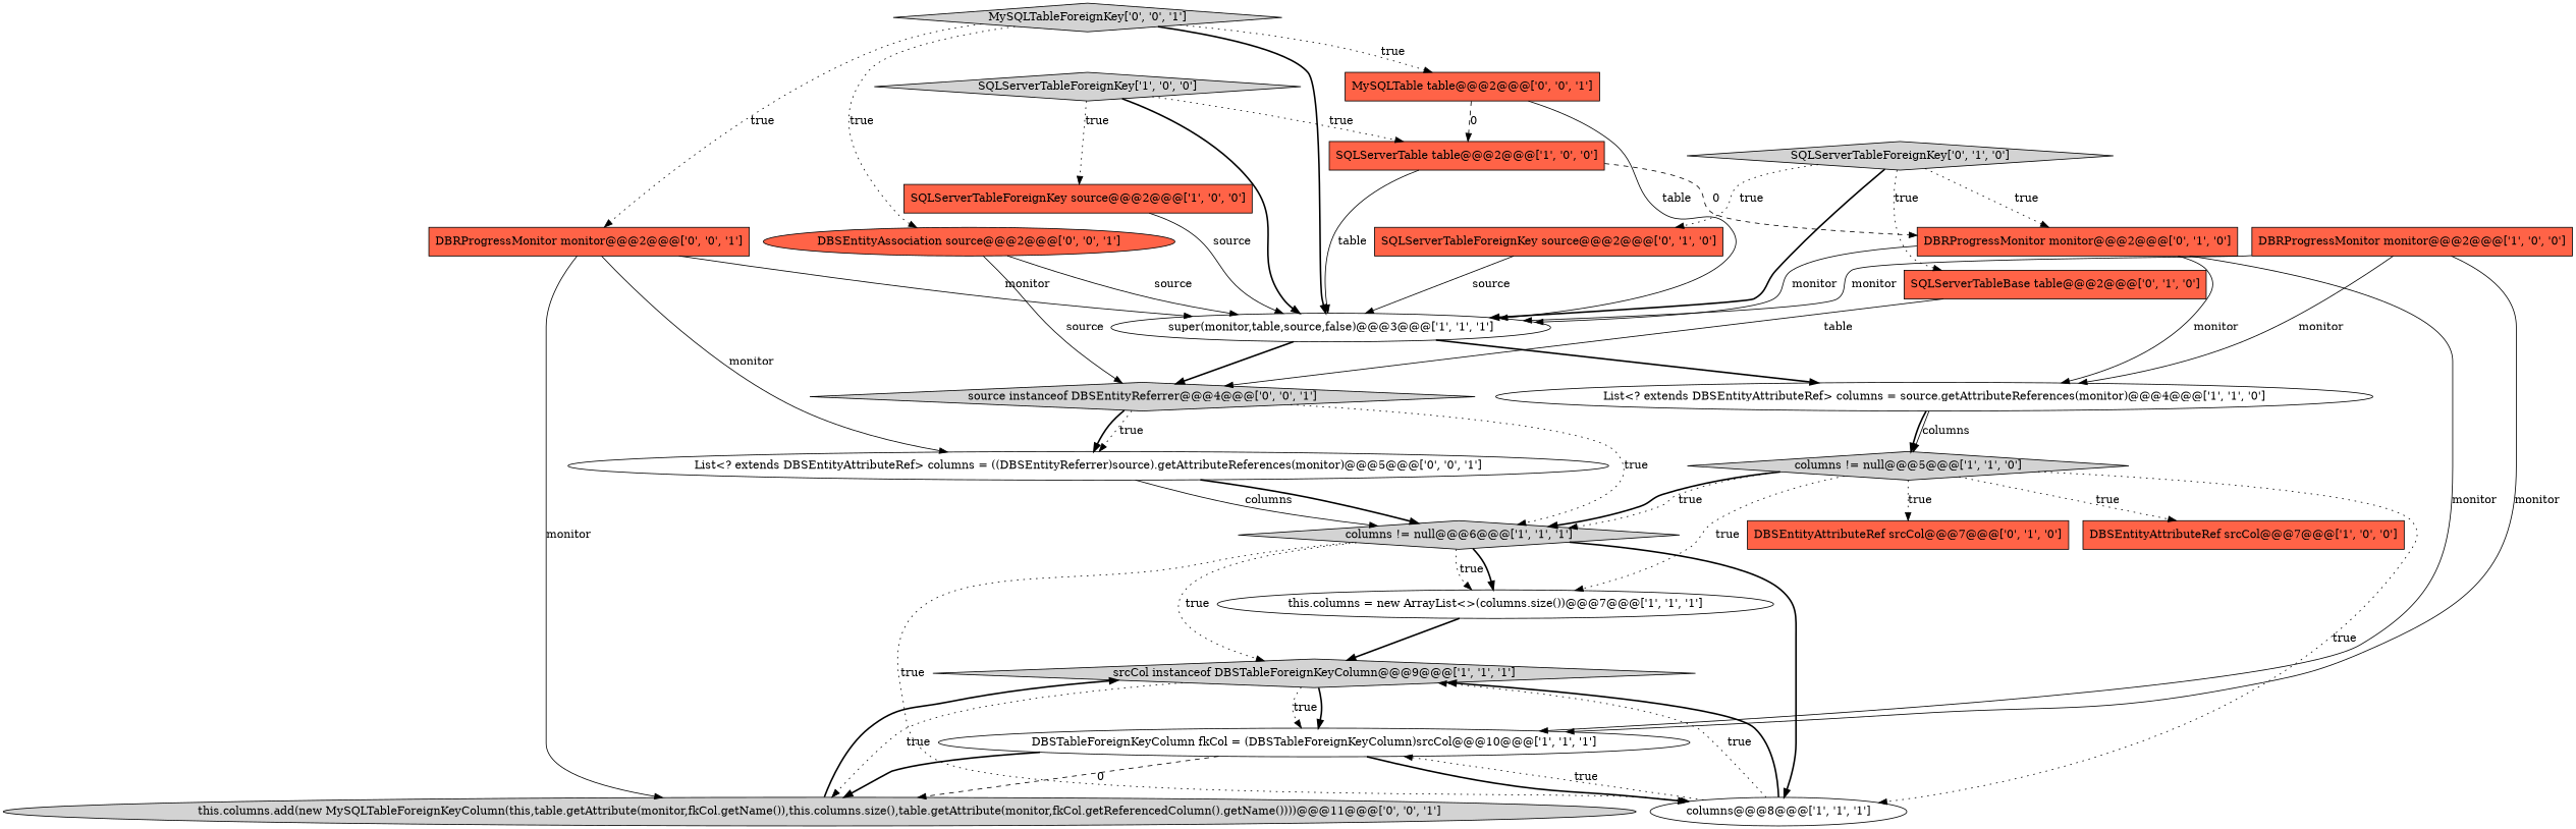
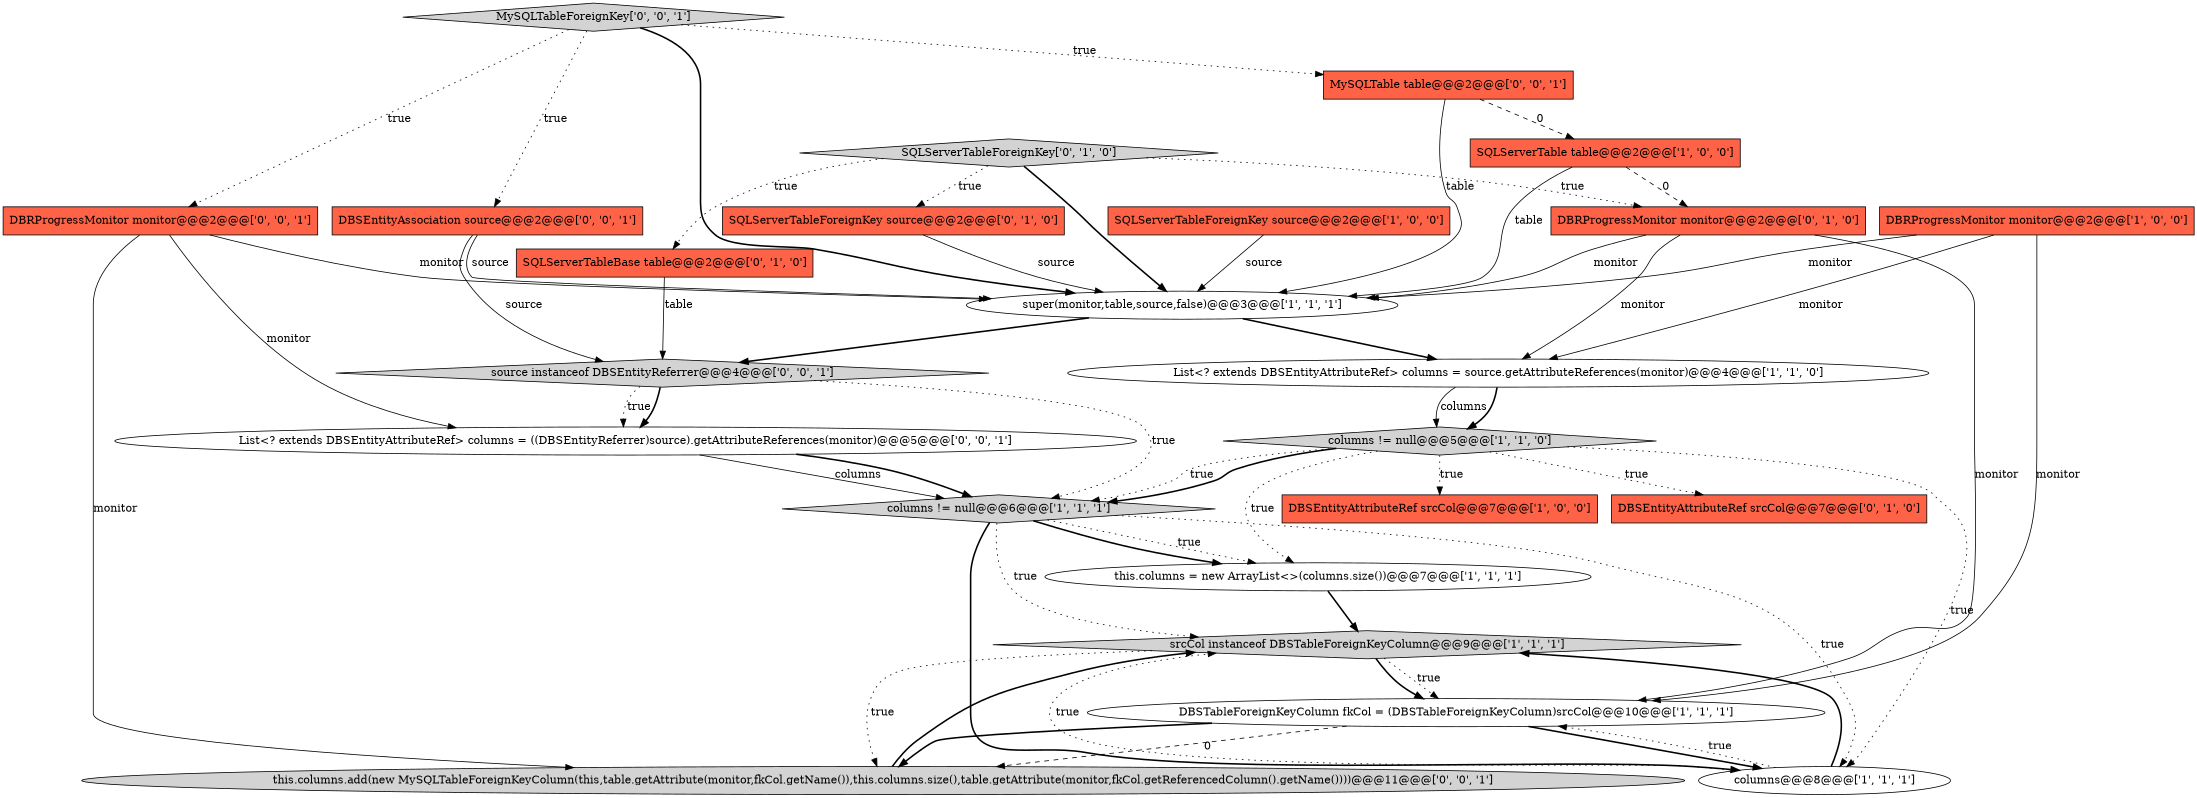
  digraph {
    node [fillcolor=tomato shape=box style=filled]
    edge [style=dotted]
    n1 [label="DBSEntityAttributeRef srcCol@@@7@@@['1', '0', '0']"]
    n2 [label="SQLServerTableForeignKey source@@@2@@@['1', '0', '0']"]
    n3 [fillcolor=white label="super(monitor,table,source,false)@@@3@@@['1', '1', '1']" shape=ellipse]
    n4 [fillcolor=lightgray label="source instanceof DBSEntityReferrer@@@4@@@['0', '0', '1']" shape=diamond]
    n5 [fillcolor=white label="List<? extends DBSEntityAttributeRef> columns = source.getAttributeReferences(monitor)@@@4@@@['1', '1', '0']" shape=ellipse]
    n6 [fillcolor=white label="this.columns = new ArrayList<>(columns.size())@@@7@@@['1', '1', '1']" shape=ellipse]
    n7 [fillcolor=lightgray label="srcCol instanceof DBSTableForeignKeyColumn@@@9@@@['1', '1', '1']" shape=diamond]
    n8 [fillcolor=lightgray label="this.columns.add(new MySQLTableForeignKeyColumn(this,table.getAttribute(monitor,fkCol.getName()),this.columns.size(),table.getAttribute(monitor,fkCol.getReferencedColumn().getName())))@@@11@@@['0', '0', '1']" shape=ellipse]
    n9 [fillcolor=white label="DBSTableForeignKeyColumn fkCol = (DBSTableForeignKeyColumn)srcCol@@@10@@@['1', '1', '1']" shape=ellipse]
    n10 [fillcolor=lightgray label="columns != null@@@6@@@['1', '1', '1']" shape=diamond]
    n11 [fillcolor=white label="List<? extends DBSEntityAttributeRef> columns = ((DBSEntityReferrer)source).getAttributeReferences(monitor)@@@5@@@['0', '0', '1']" shape=ellipse]
    n12 [fillcolor=white label="columns@@@8@@@['1', '1', '1']" shape=ellipse]
-   n13 [label="DBSEntityAssociation source@@@2@@@['0', '0', '1']" shape=ellipse]
-   n14 [fillcolor=lightgray label="SQLServerTableForeignKey['1', '0', '0']" shape=diamond]
+   n13 [label="DBSEntityAssociation source@@@2@@@['0', '0', '1']"]
    n15 [label="SQLServerTable table@@@2@@@['1', '0', '0']"]
    n16 [label="DBRProgressMonitor monitor@@@2@@@['1', '0', '0']"]
    n17 [label="DBRProgressMonitor monitor@@@2@@@['0', '1', '0']"]
    n18 [fillcolor=lightgray label="columns != null@@@5@@@['1', '1', '0']" shape=diamond]
    n19 [label="DBSEntityAttributeRef srcCol@@@7@@@['0', '1', '0']"]
    n20 [label="MySQLTable table@@@2@@@['0', '0', '1']"]
    n21 [label="DBRProgressMonitor monitor@@@2@@@['0', '0', '1']"]
    n22 [label="SQLServerTableBase table@@@2@@@['0', '1', '0']"]
    n23 [fillcolor=lightgray label="SQLServerTableForeignKey['0', '1', '0']" shape=diamond]
    n24 [label="SQLServerTableForeignKey source@@@2@@@['0', '1', '0']"]
    n25 [fillcolor=lightgray label="MySQLTableForeignKey['0', '0', '1']" shape=diamond]
    n2 -> n3 [label=source style=solid]
    n3 -> n4 [style=bold]
    n3 -> n5 [style=bold]
    n4 -> n10 [label=true]
    n4 -> n11 [label=true]
    n4 -> n11 [style=bold]
    n5 -> n18 [label=columns style=solid]
    n5 -> n18 [style=bold]
    n6 -> n7 [style=bold]
    n7 -> n8 [label=true]
    n7 -> n9 [style=bold]
    n7 -> n9 [label=true]
    n8 -> n7 [style=bold]
    n9 -> n8 [style=bold]
    n9 -> n8 [label=0 style=dashed]
    n9 -> n12 [style=bold]
    n10 -> n6 [label=true]
    n10 -> n6 [style=bold]
    n10 -> n7 [label=true]
    n10 -> n12 [label=true]
    n10 -> n12 [style=bold]
    n11 -> n10 [label=columns style=solid]
    n11 -> n10 [style=bold]
    n12 -> n7 [label=true]
    n12 -> n7 [style=bold]
    n12 -> n9 [label=true]
    n13 -> n3 [label=source style=solid]
    n13 -> n4 [label=source style=solid]
-   n14 -> n2 [label=true]
-   n14 -> n3 [style=bold]
-   n14 -> n15 [label=true]
    n15 -> n3 [label=table style=solid]
    n15 -> n17 [label=0 style=dashed]
    n16 -> n3 [label=monitor style=solid]
    n16 -> n5 [label=monitor style=solid]
    n16 -> n9 [label=monitor style=solid]
    n17 -> n3 [label=monitor style=solid]
    n17 -> n5 [label=monitor style=solid]
    n17 -> n9 [label=monitor style=solid]
    n18 -> n1 [label=true]
    n18 -> n6 [label=true]
    n18 -> n10 [label=true]
    n18 -> n10 [style=bold]
    n18 -> n12 [label=true]
    n18 -> n19 [label=true]
    n20 -> n3 [label=table style=solid]
    n20 -> n15 [label=0 style=dashed]
    n21 -> n3 [label=monitor style=solid]
    n21 -> n8 [label=monitor style=solid]
    n21 -> n11 [label=monitor style=solid]
    n22 -> n4 [label=table style=solid]
    n23 -> n3 [style=bold]
    n23 -> n17 [label=true]
    n23 -> n22 [label=true]
    n23 -> n24 [label=true]
    n24 -> n3 [label=source style=solid]
    n25 -> n3 [style=bold]
    n25 -> n13 [label=true]
    n25 -> n20 [label=true]
    n25 -> n21 [label=true]
  }
